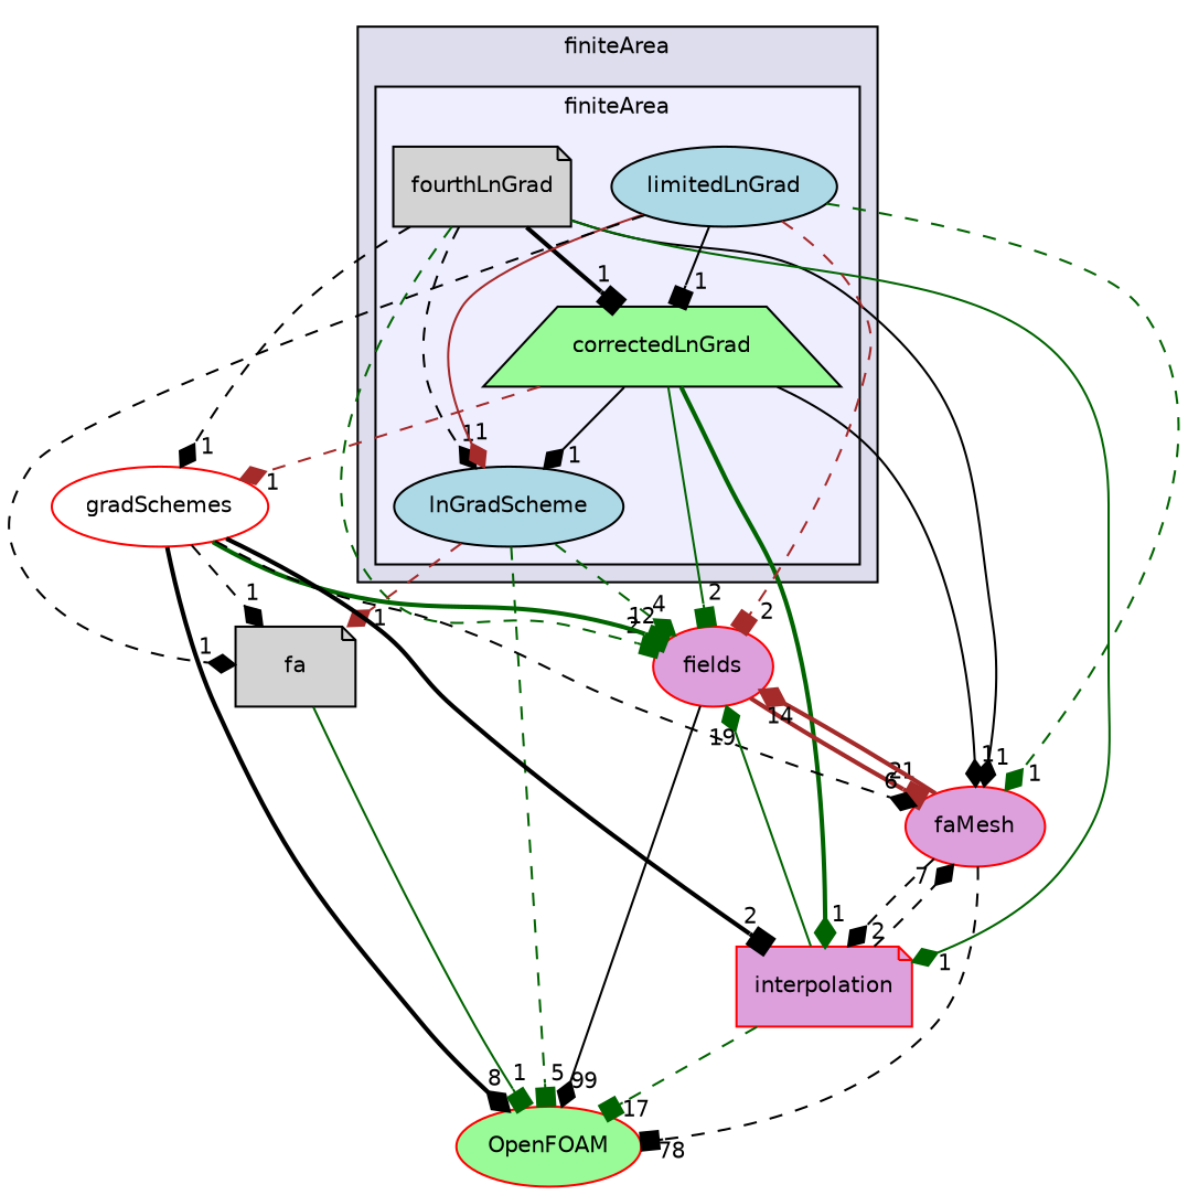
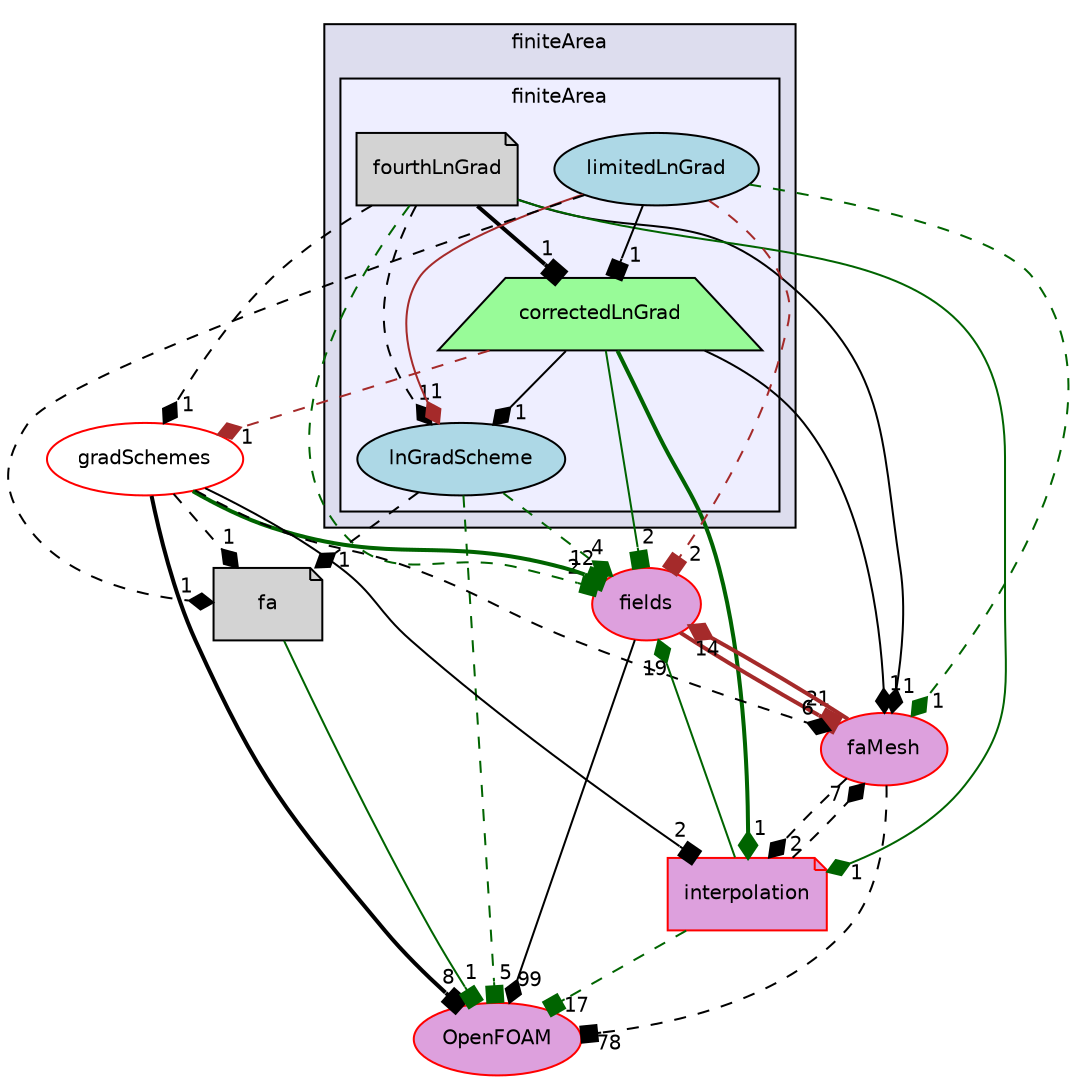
  digraph {
    compound=true
    node [color=red fillcolor=plum fontname=Helvetica fontsize=10 shape=ellipse style=filled]
    edge [arrowhead=diamond color=black headlabel=1 labeldistance=1.5 labelfontname=Helvetica labelfontsize=10 style=dashed]
    n1 [color=black fillcolor=palegreen label=correctedLnGrad shape=trapezium]
    n2 [color=black fillcolor=lightgrey label=fourthLnGrad shape=note]
    n3 [color=black fillcolor=lightblue label=limitedLnGrad]
    n4 [color=black fillcolor=lightblue label=lnGradScheme]
    n5 [label=fields]
    n6 [fillcolor=white label=gradSchemes]
    n7 [label=faMesh]
    n8 [label=interpolation shape=note]
    n9 [fillcolor=lightgrey label=fa shape=note color=""]
-   n10 [fillcolor=palegreen label=OpenFOAM]
+   n10 [label=OpenFOAM]
    subgraph cluster_1 {
      bgcolor="#ddddee"
      fontname=Helvetica
      fontsize=10
      label=finiteArea
      pencolor=black
      subgraph cluster_2 {
        bgcolor="#eeeeff"
        fontname=Helvetica
        fontsize=10
        label=finiteArea
        pencolor=black
        n1
        n2
        n3
        n4
      }
    }
    n1 -> n4 [style=solid]
    n1 -> n5 [arrowhead=box color=darkgreen headlabel=2 style=solid]
    n1 -> n6 [color=brown]
    n1 -> n7 [style=solid]
    n1 -> n8 [color=darkgreen style=bold]
    n2 -> n1 [arrowhead=box style=bold]
    n2 -> n4
    n2 -> n5 [arrowhead=box color=darkgreen headlabel=2]
    n2 -> n6
    n2 -> n7 [style=solid]
    n2 -> n8 [color=darkgreen style=solid]
    n3 -> n1 [arrowhead=box style=solid]
    n3 -> n4 [color=brown style=solid]
    n3 -> n5 [arrowhead=box color=brown headlabel=2]
    n3 -> n7 [color=darkgreen]
    n3 -> n9
    n4 -> n5 [color=darkgreen headlabel=4]
-   n4 -> n9 [color=brown]
+   n4 -> n9
    n4 -> n10 [arrowhead=box color=darkgreen headlabel=5]
    n5 -> n7 [arrowhead=box color=brown headlabel=21 style=bold]
    n5 -> n10 [headlabel=99 style=solid]
    n6 -> n5 [arrowhead=box color=darkgreen headlabel=12 style=bold]
    n6 -> n7 [headlabel=6]
-   n6 -> n8 [arrowhead=box headlabel=2 style=bold]
+   n6 -> n8 [arrowhead=box headlabel=2 style=solid]
    n6 -> n9
-   n6 -> n10 [headlabel=8 style=bold]
+   n6 -> n10 [arrowhead=box headlabel=8 style=bold]
    n7 -> n5 [color=brown headlabel=14 style=bold]
    n7 -> n8 [headlabel=2]
    n7 -> n10 [arrowhead=box headlabel=78]
    n8 -> n5 [color=darkgreen headlabel=19 style=solid]
    n8 -> n7 [headlabel=7]
    n8 -> n10 [arrowhead=box color=darkgreen headlabel=17]
    n9 -> n10 [arrowhead=box color=darkgreen style=solid]
  }
